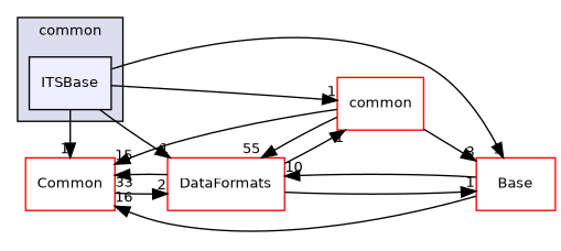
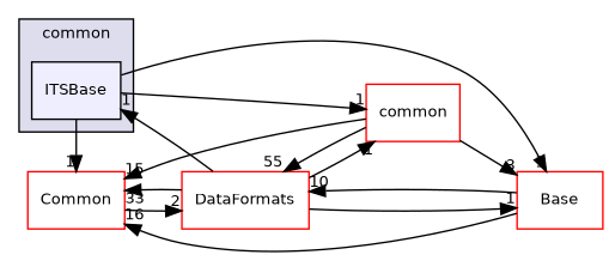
  digraph {
    compound=true
    rankdir=LR
    node [fontname=Helvetica fontsize=10 shape=box color=red]
    edge [headlabel=1 labeldistance=1.5 labelfontname=Helvetica labelfontsize=10]
    n1 [fillcolor="#eeeeff" label=ITSBase pencolor=black style=filled color=""]
    n2 [label=Common]
    n3 [label=Base]
    n4 [label=common]
    n5 [label=DataFormats]
    subgraph cluster_1 {
      bgcolor="#ddddee"
      fontname=Helvetica
      fontsize=10
      label=common
      pencolor=black
      n1
    }
    n1 -> n2
    n1 -> n3
    n1 -> n4
-   n1 -> n5
+   n5 -> n1
    n2 -> n5 [headlabel=2]
    n3 -> n2 [headlabel=16]
    n3 -> n5 [headlabel=10]
    n4 -> n2 [headlabel=15]
    n4 -> n3 [headlabel=3]
    n4 -> n5 [headlabel=55]
    n5 -> n2 [headlabel=33]
    n5 -> n3
    n5 -> n4
  }
